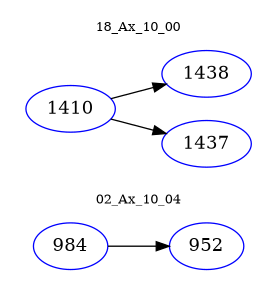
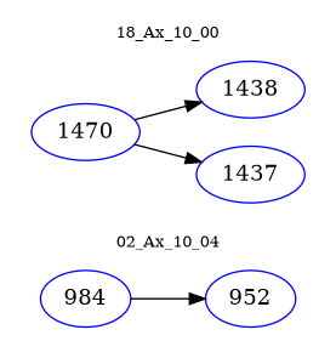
  digraph {
    rankdir=LR
    node [color=blue]
    edge [color=black]
    n1 [label=984]
    n2 [label=952]
-   n3 [label=1410]
+   n3 [label=1470]
    n4 [label=1437]
    n5 [label=1438]
    subgraph cluster_1 {
      color=white
      fontsize=10
      label="02_Ax_10_04"
      n1
      n2
    }
    subgraph cluster_2 {
      color=white
      fontsize=10
      label="18_Ax_10_00"
      n3
      n4
      n5
    }
    n1 -> n2
    n3 -> n4
    n3 -> n5
  }
